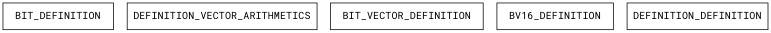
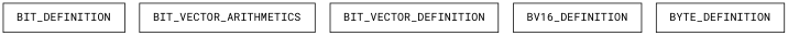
  digraph {
    fontname="Roboto Mono"
    node [shape=box fontname="Roboto Mono"]
    n1 [label=" BIT_DEFINITION "]
-   n2 [label=DEFINITION_VECTOR_ARITHMETICS]
+   n2 [label=" BIT_VECTOR_ARITHMETICS "]
    n3 [label=" BIT_VECTOR_DEFINITION "]
    n4 [label=" BV16_DEFINITION "]
-   n5 [label=DEFINITION_DEFINITION]
+   n5 [label=" BYTE_DEFINITION "]
  }
